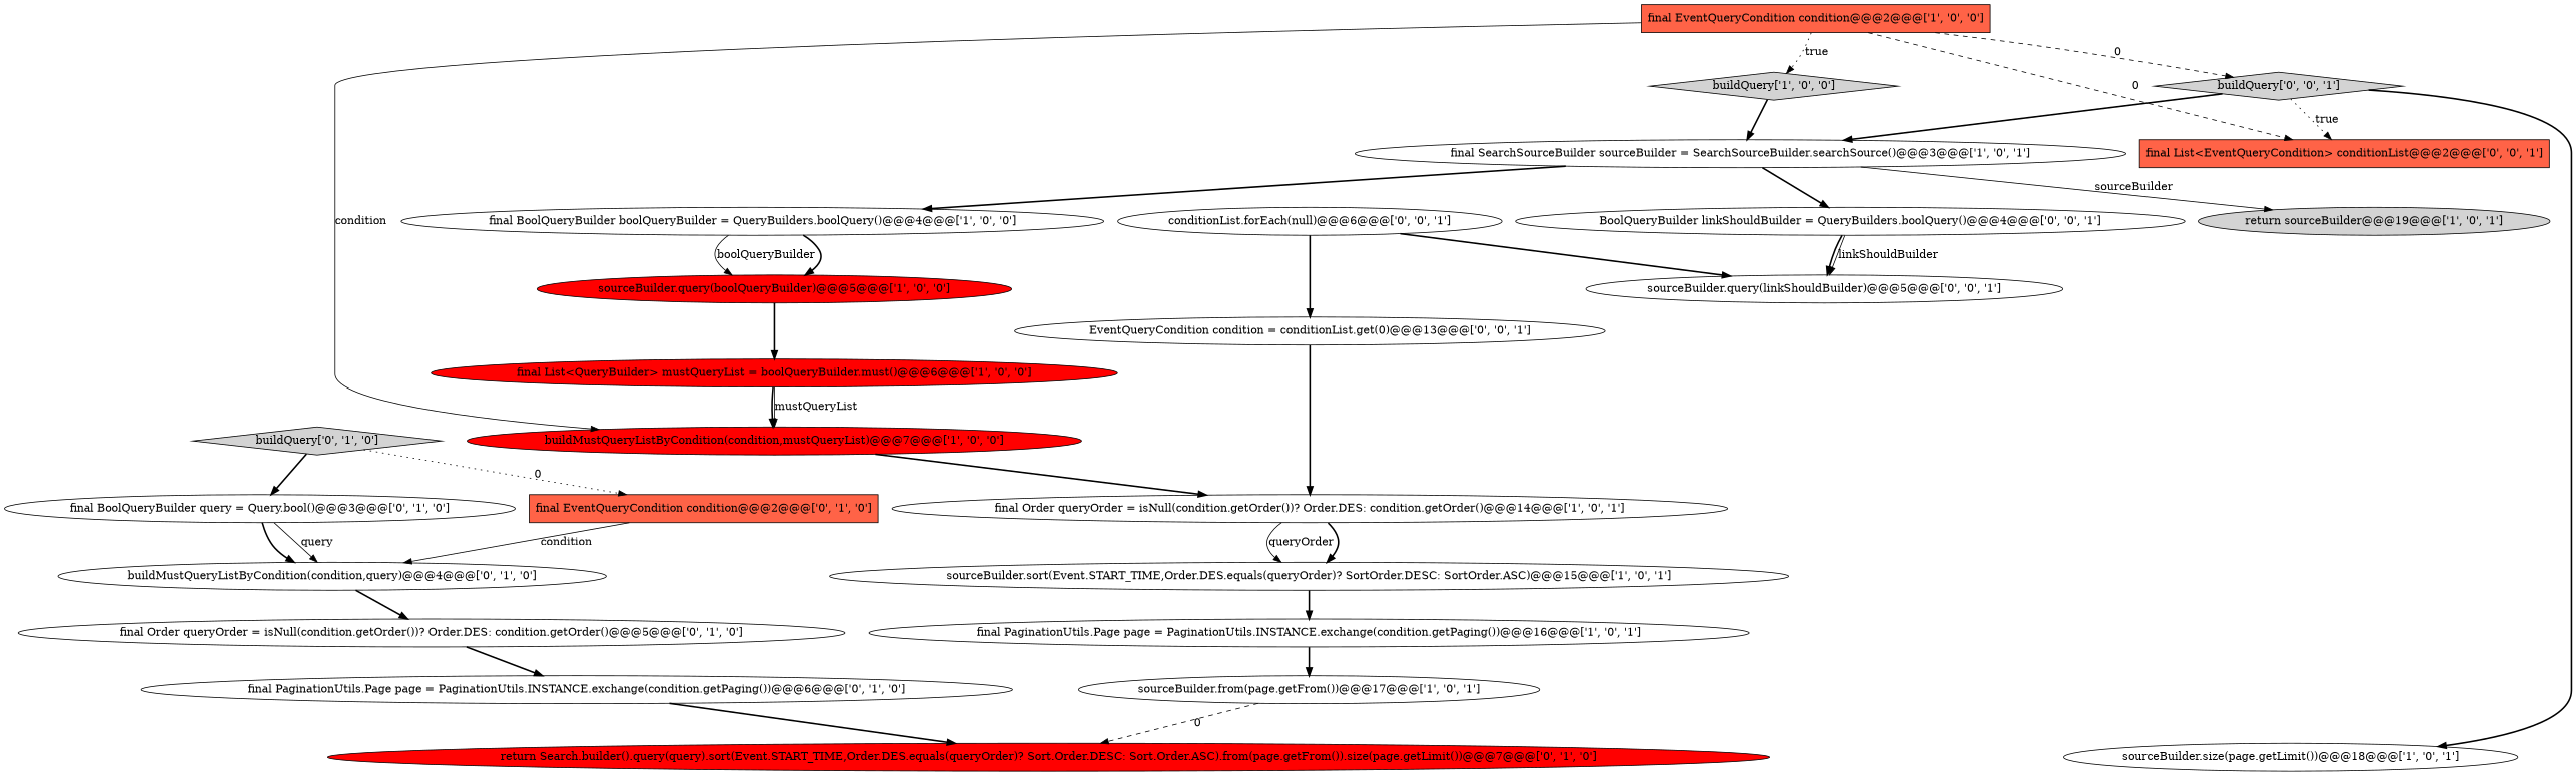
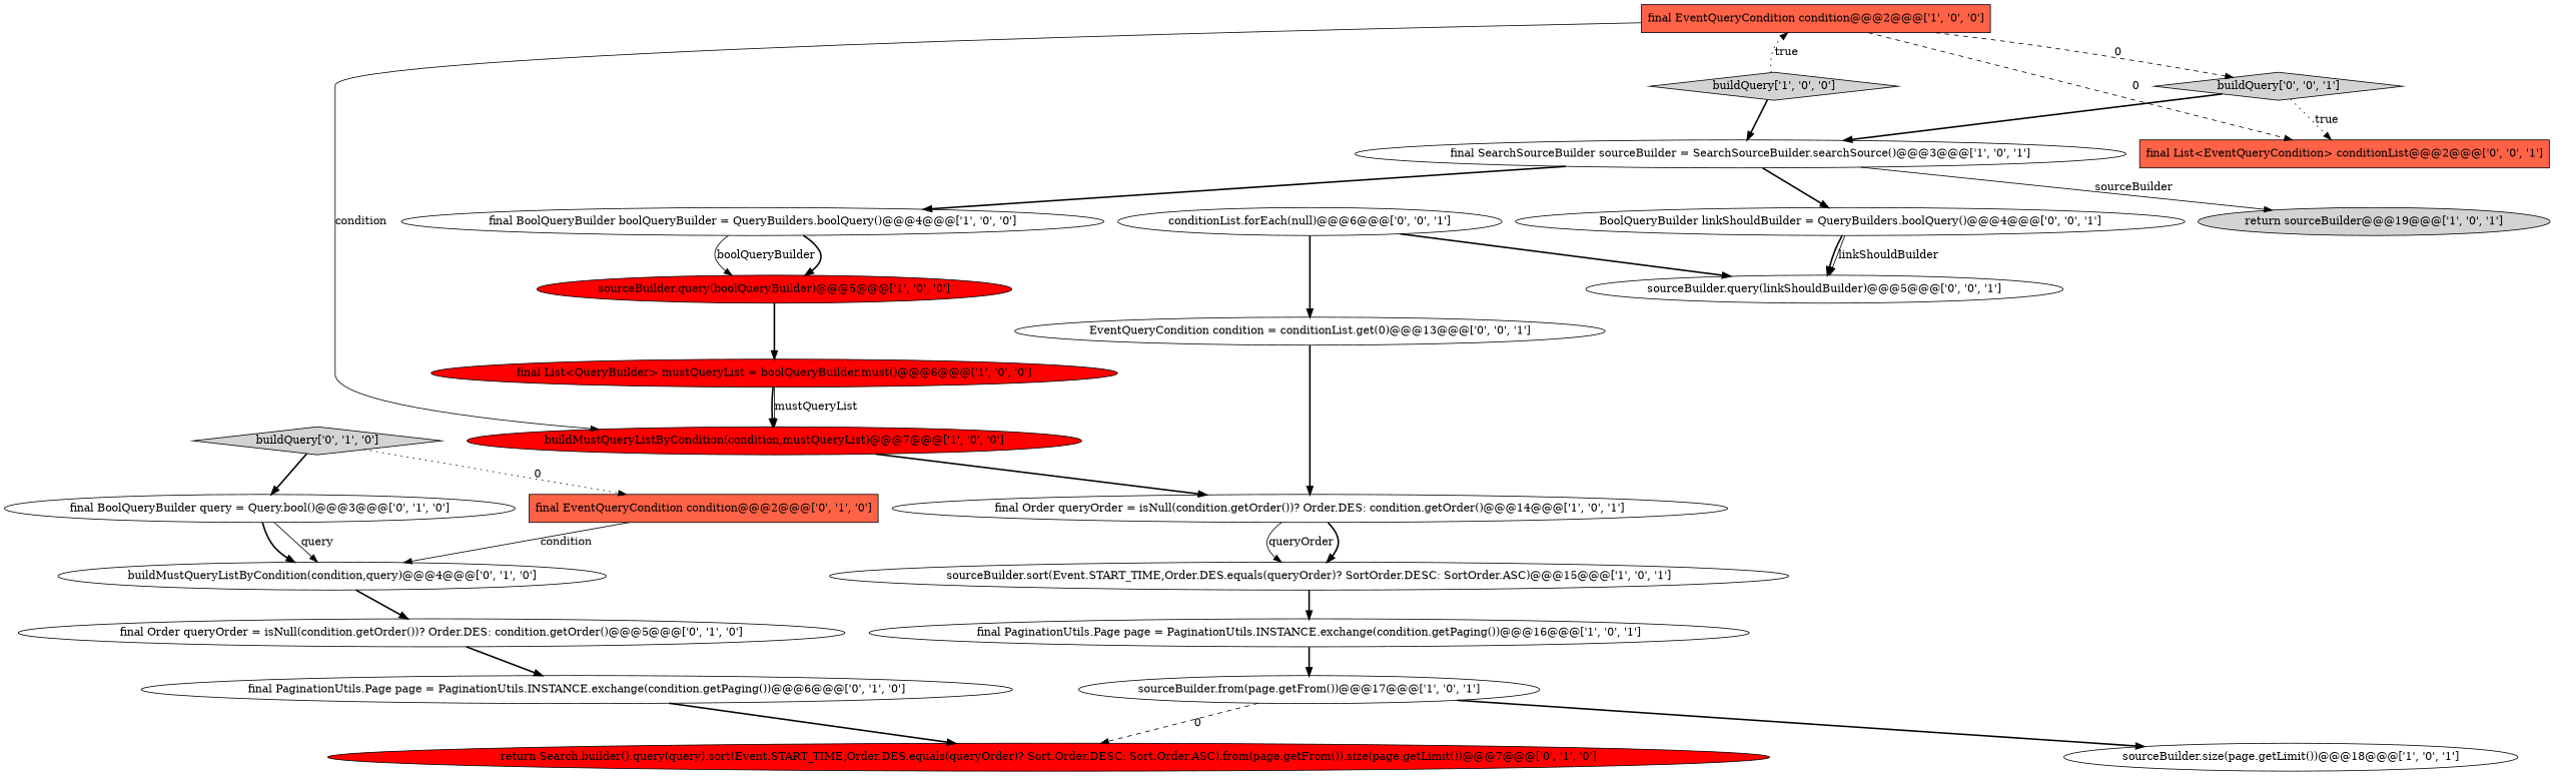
  digraph {
    node [fillcolor=white shape=ellipse style=filled]
    edge [style=bold]
    n1 [fillcolor=lightgray label="return sourceBuilder@@@19@@@['1', '0', '1']"]
    n2 [label="final Order queryOrder = isNull(condition.getOrder())? Order.DES: condition.getOrder()@@@5@@@['0', '1', '0']"]
    n3 [label="final PaginationUtils.Page page = PaginationUtils.INSTANCE.exchange(condition.getPaging())@@@6@@@['0', '1', '0']"]
    n4 [fillcolor=red label="return Search.builder().query(query).sort(Event.START_TIME,Order.DES.equals(queryOrder)? Sort.Order.DESC: Sort.Order.ASC).from(page.getFrom()).size(page.getLimit())@@@7@@@['0', '1', '0']"]
    n5 [label="buildMustQueryListByCondition(condition,query)@@@4@@@['0', '1', '0']"]
    n6 [label="final SearchSourceBuilder sourceBuilder = SearchSourceBuilder.searchSource()@@@3@@@['1', '0', '1']"]
    n7 [label="final BoolQueryBuilder boolQueryBuilder = QueryBuilders.boolQuery()@@@4@@@['1', '0', '0']"]
    n8 [label="BoolQueryBuilder linkShouldBuilder = QueryBuilders.boolQuery()@@@4@@@['0', '0', '1']"]
    n9 [fillcolor=red label="sourceBuilder.query(boolQueryBuilder)@@@5@@@['1', '0', '0']"]
    n10 [label="sourceBuilder.query(linkShouldBuilder)@@@5@@@['0', '0', '1']"]
    n11 [label="sourceBuilder.sort(Event.START_TIME,Order.DES.equals(queryOrder)? SortOrder.DESC: SortOrder.ASC)@@@15@@@['1', '0', '1']"]
    n12 [label="final PaginationUtils.Page page = PaginationUtils.INSTANCE.exchange(condition.getPaging())@@@16@@@['1', '0', '1']"]
    n13 [label="sourceBuilder.from(page.getFrom())@@@17@@@['1', '0', '1']"]
    n14 [fillcolor=lightgray label="buildQuery['0', '0', '1']" shape=diamond]
    n15 [fillcolor=tomato label="final List<EventQueryCondition> conditionList@@@2@@@['0', '0', '1']" shape=box]
    n16 [label="sourceBuilder.size(page.getLimit())@@@18@@@['1', '0', '1']"]
    n17 [label="EventQueryCondition condition = conditionList.get(0)@@@13@@@['0', '0', '1']"]
    n18 [label="final Order queryOrder = isNull(condition.getOrder())? Order.DES: condition.getOrder()@@@14@@@['1', '0', '1']"]
    n19 [fillcolor=red label="final List<QueryBuilder> mustQueryList = boolQueryBuilder.must()@@@6@@@['1', '0', '0']"]
    n20 [fillcolor=red label="buildMustQueryListByCondition(condition,mustQueryList)@@@7@@@['1', '0', '0']"]
    n21 [fillcolor=tomato label="final EventQueryCondition condition@@@2@@@['1', '0', '0']" shape=box]
    n22 [fillcolor=tomato label="final EventQueryCondition condition@@@2@@@['0', '1', '0']" shape=box]
    n23 [label="conditionList.forEach(null)@@@6@@@['0', '0', '1']"]
    n24 [fillcolor=lightgray label="buildQuery['1', '0', '0']" shape=diamond]
    n25 [label="final BoolQueryBuilder query = Query.bool()@@@3@@@['0', '1', '0']"]
    n26 [fillcolor=lightgray label="buildQuery['0', '1', '0']" shape=diamond]
    n2 -> n3
    n3 -> n4
    n5 -> n2
    n6 -> n1 [label=sourceBuilder style=solid]
    n6 -> n7
    n6 -> n8
    n7 -> n9
    n7 -> n9 [label=boolQueryBuilder style=solid]
    n8 -> n10 [label=linkShouldBuilder style=solid]
    n8 -> n10
    n9 -> n19
    n11 -> n12
    n12 -> n13
    n13 -> n4 [label=0 style=dashed]
-   n14 -> n16
+   n13 -> n16
    n14 -> n6
    n14 -> n15 [label=true style=dotted]
    n17 -> n18
    n18 -> n11
    n18 -> n11 [label=queryOrder style=solid]
    n19 -> n20
    n19 -> n20 [label=mustQueryList style=solid]
    n20 -> n18
    n21 -> n14 [label=0 style=dashed]
    n21 -> n15 [label=0 style=dashed]
    n21 -> n20 [label=condition style=solid]
    n22 -> n5 [label=condition style=solid]
    n23 -> n10
    n23 -> n17
    n24 -> n6
-   n21 -> n24 [label=true style=dotted]
+   n24 -> n21 [label=true style=dotted]
    n25 -> n5
    n25 -> n5 [label=query style=solid]
    n26 -> n22 [label=0 style=dotted]
    n26 -> n25
  }
